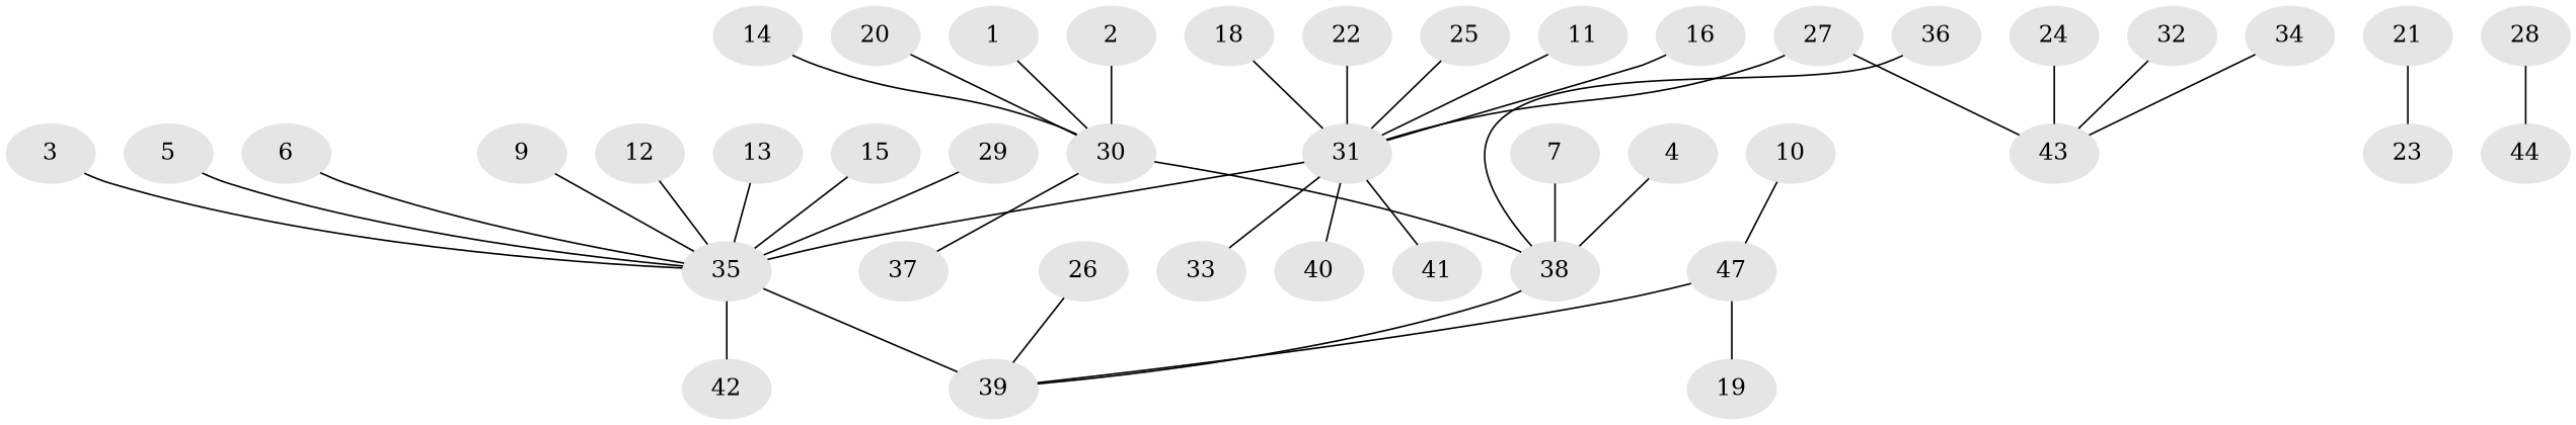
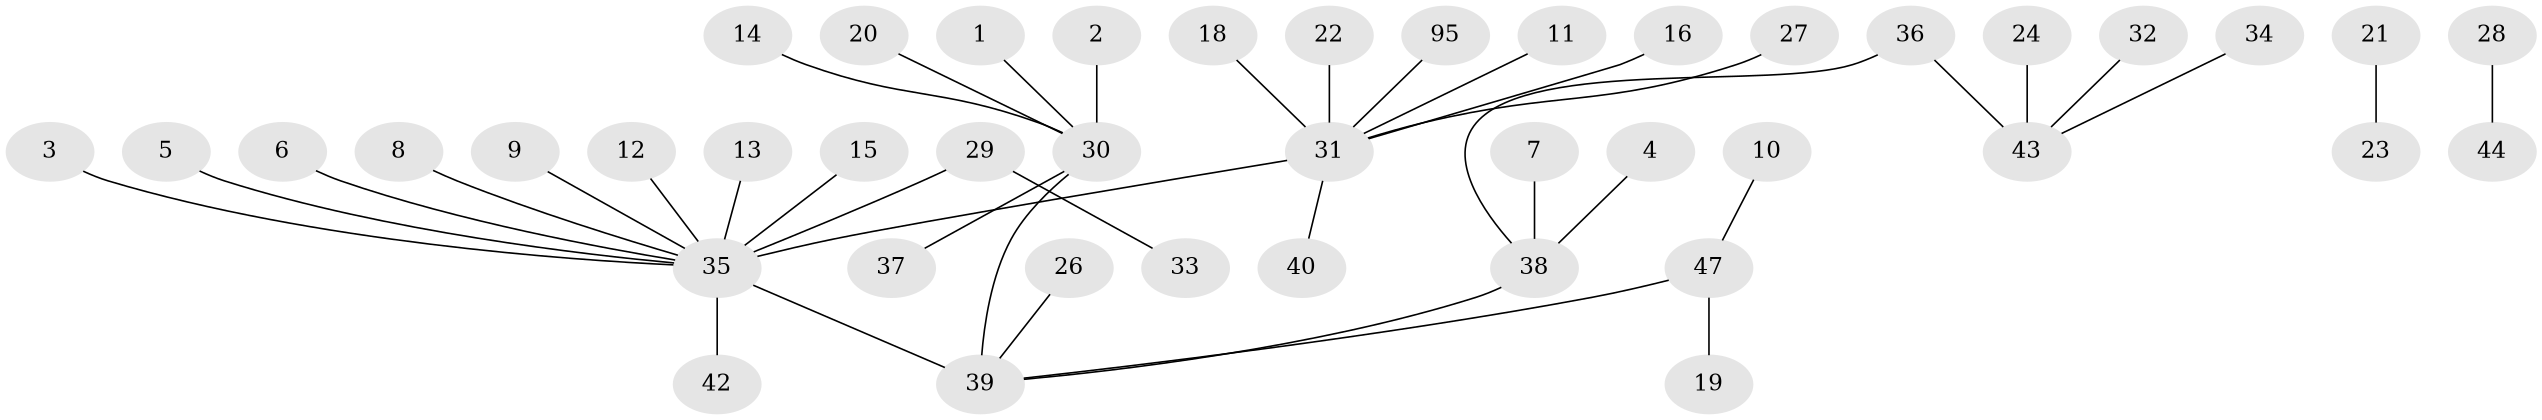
  graph {
    node [color=gray90 style=filled]
    edge [weight=1.0]
    1
    30
    39
    37
    2
    3
    35
    42
    4
    38
    5
    6
    7
+   8
    9
    n16 [label=47]
    10
    19
    11
    31
-   41
    33
    40
    12
    13
    14
    15
    16
    18
    20
    21
    23
    22
    24
    43
-   25
+   25 [label=95]
    26
    27
    28
    44
    29
    32
    34
    36
    1 -- 30
-   30 -- 38 [weight=2.0]
+   30 -- 39 [weight=2.0]
    30 -- 37
    2 -- 30
    3 -- 35
    35 -- 39 [weight=2.0]
    35 -- 42
    4 -- 38
    38 -- 39
    5 -- 35
    6 -- 35
    7 -- 38
+   8 -- 35
    9 -- 35
    n16 -- 39
    n16 -- 19
    10 -- n16
    11 -- 31
    31 -- 35
-   31 -- 41
-   31 -- 33
+   29 -- 33
    31 -- 40
    12 -- 35
    13 -- 35
    14 -- 30
    15 -- 35
    16 -- 31
    18 -- 31
    20 -- 30
    21 -- 23
    22 -- 31
    24 -- 43
    25 -- 31
    26 -- 39
    27 -- 31
    28 -- 44
    29 -- 35
    32 -- 43
    34 -- 43
    36 -- 38
-   27 -- 43
+   36 -- 43
  }
